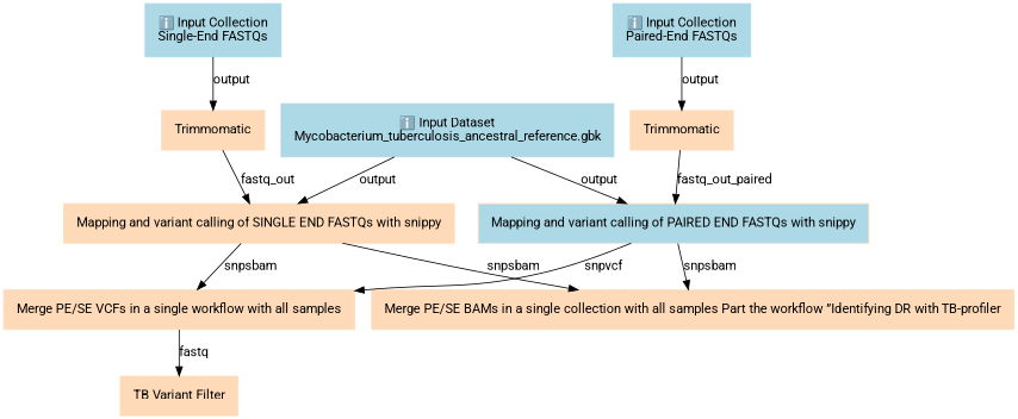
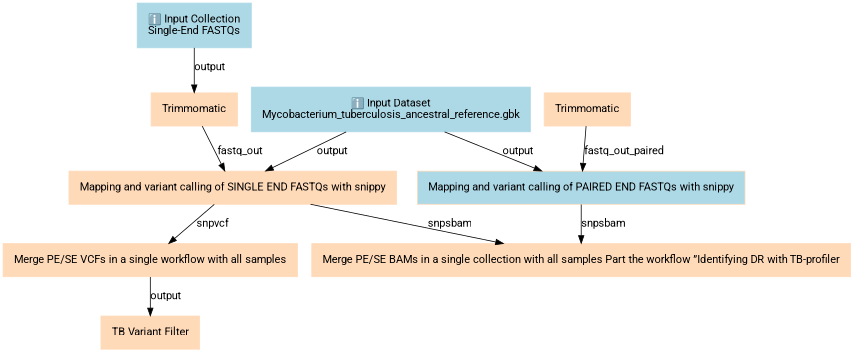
  digraph {
    fontname=Roboto
    node [color=peachpuff fontname=Roboto margin="0.2,0.2" shape=box style=filled]
    edge [fontname=Roboto]
    n1 [color=lightblue label="ℹ️ Input Collection\nSingle-End FASTQs"]
    n2 [label=Trimmomatic]
    n3 [label="Mapping and variant calling of SINGLE END FASTQs with snippy"]
-   n4 [color=lightblue label="ℹ️ Input Collection\nPaired-End FASTQs"]
    n5 [label=Trimmomatic]
    n6 [fillcolor=lightblue label="Mapping and variant calling of PAIRED END FASTQs with snippy"]
    n7 [color=lightblue label="ℹ️ Input Dataset\nMycobacterium_tuberculosis_ancestral_reference.gbk"]
    n8 [label="Merge PE/SE VCFs in a single workflow with all samples"]
    n9 [label="Merge PE/SE BAMs in a single collection with all samples Part the workflow ”Identifying DR with TB-profiler"]
    n10 [label="TB Variant Filter"]
    n1 -> n2 [label=output]
    n2 -> n3 [label=fastq_out]
-   n3 -> n8 [label=snpsbam]
+   n3 -> n8 [label=snpvcf]
    n3 -> n9 [label=snpsbam]
-   n4 -> n5 [label=output]
    n5 -> n6 [label=fastq_out_paired]
-   n6 -> n8 [label=snpvcf]
    n6 -> n9 [label=snpsbam]
    n7 -> n3 [label=output]
    n7 -> n6 [label=output]
-   n8 -> n10 [label=fastq]
+   n8 -> n10 [label=output]
  }
